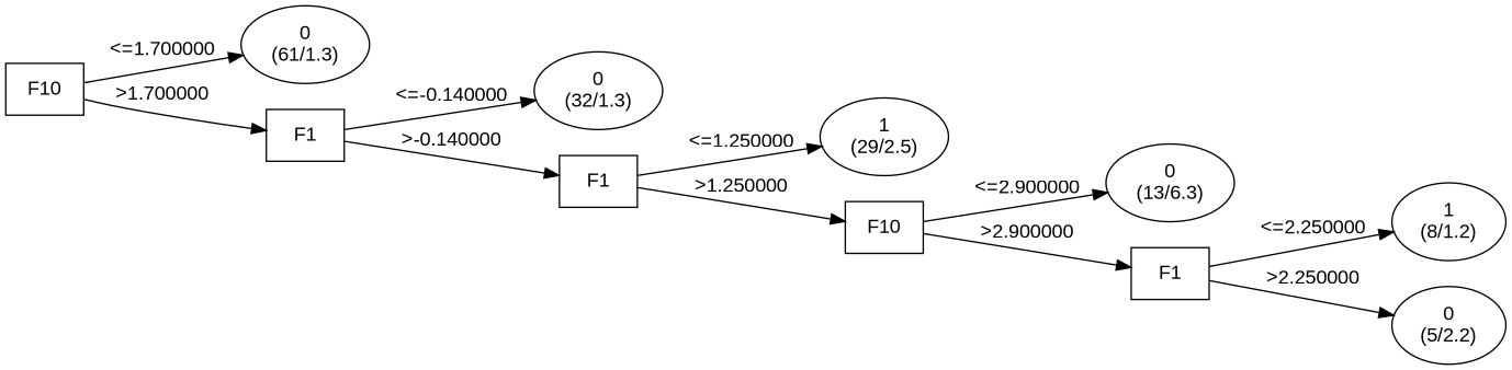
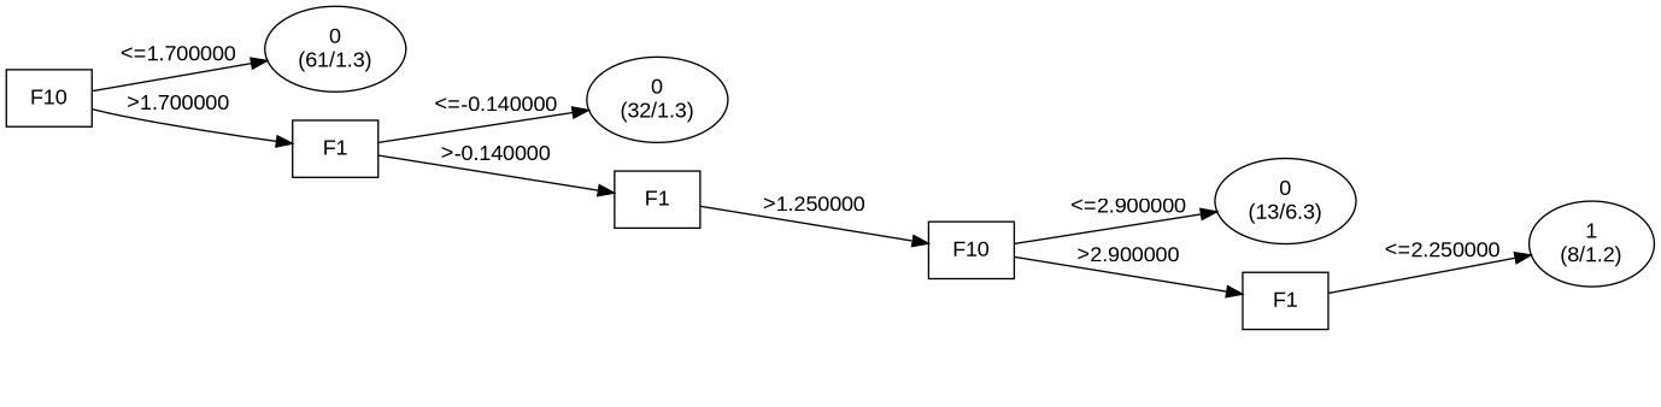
  digraph {
    fontname="Liberation Sans"
    rankdir=LR
    node [fontname="Liberation Sans" shape=ellipse]
    edge [fontname="Liberation Sans"]
    n1 [label="F10\n" shape=box]
    n2 [label="0\n(61/1.3)"]
    n3 [label="F1\n" shape=box]
    n4 [label="0\n(32/1.3)"]
    n5 [label="F1\n" shape=box]
-   n6 [label="1\n(29/2.5)"]
    n7 [label="F10\n" shape=box]
    n8 [label="0\n(13/6.3)"]
    n9 [label="F1\n" shape=box]
    n10 [label="1\n(8/1.2)"]
-   n11 [label="0\n(5/2.2)"]
    n1 -> n2 [label="<=1.700000"]
    n1 -> n3 [label=">1.700000"]
    n3 -> n4 [label="<=-0.140000"]
    n3 -> n5 [label=">-0.140000"]
-   n5 -> n6 [label="<=1.250000"]
    n5 -> n7 [label=">1.250000"]
    n7 -> n8 [label="<=2.900000"]
    n7 -> n9 [label=">2.900000"]
    n9 -> n10 [label="<=2.250000"]
-   n9 -> n11 [label=">2.250000"]
  }
